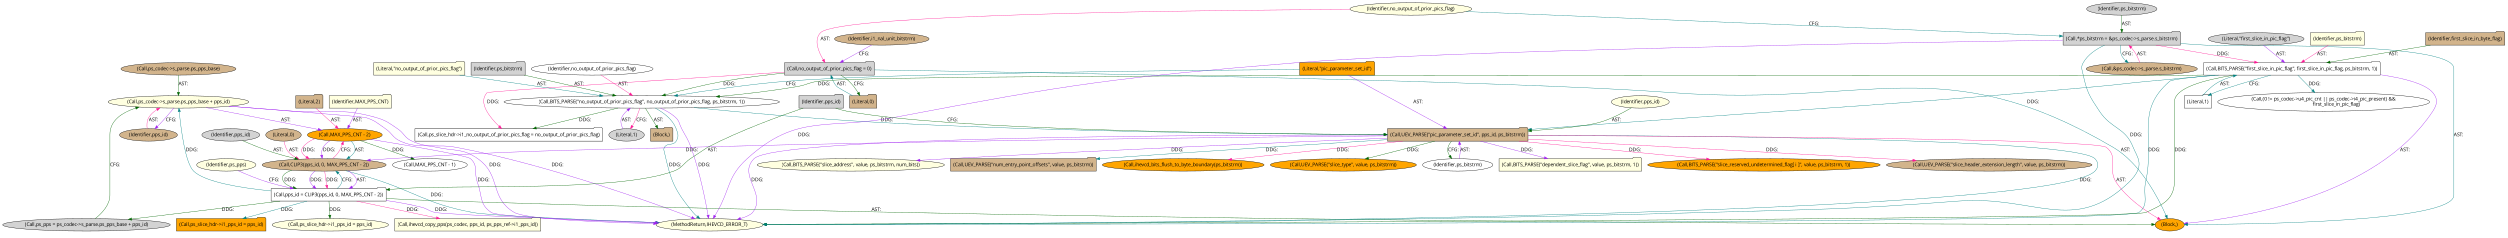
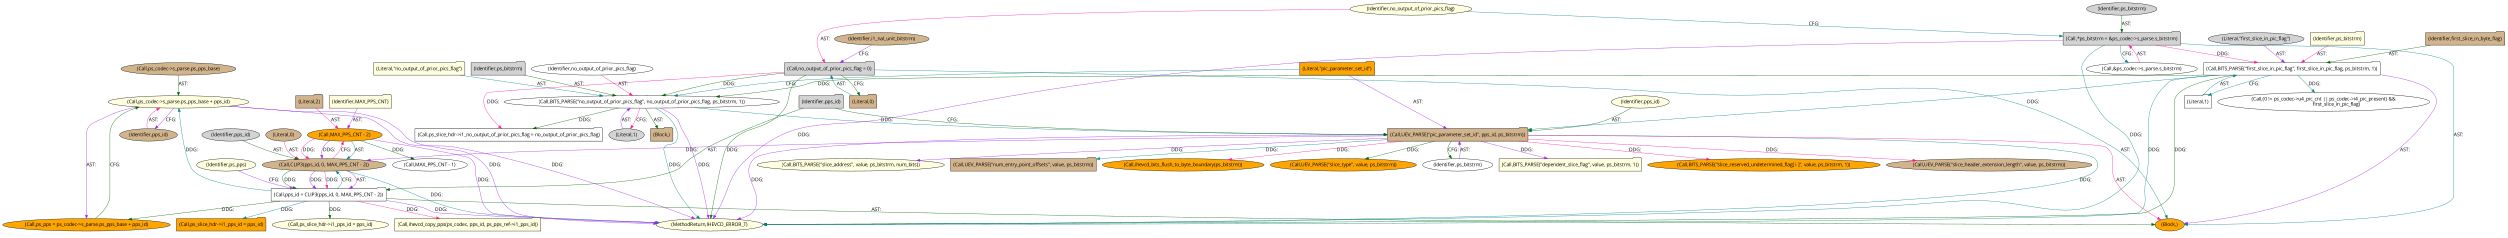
  digraph {
    fontname="Open Sans"
    node [fillcolor=tan fontname="Open Sans" shape=ellipse style=filled]
    edge [color=purple fontname="Open Sans"]
    n1 [fillcolor=lightyellow label="(Call,ps_codec->s_parse.ps_pps_base + pps_id)"]
    n2 [label="(Identifier,pps_id)"]
-   n3 [fillcolor=lightgrey label="(Call,ps_pps = ps_codec->s_parse.ps_pps_base + pps_id)"]
+   n3 [fillcolor=orange label="(Call,ps_pps = ps_codec->s_parse.ps_pps_base + pps_id)"]
    n4 [fillcolor=lightyellow label="(MethodReturn,IHEVCD_ERROR_T)"]
    n5 [fillcolor=white label="(Call,pps_id = CLIP3(pps_id, 0, MAX_PPS_CNT - 2))" shape=folder]
    n6 [label="(Call,CLIP3(pps_id, 0, MAX_PPS_CNT - 2))"]
    n7 [fillcolor=lightyellow label="(Call,ihevcd_copy_pps(ps_codec, pps_id, ps_pps_ref->i1_pps_id))" shape=folder]
    n8 [fillcolor=orange label="(Call,ps_slice_hdr->i1_pps_id = pps_id)" shape=folder]
    n9 [fillcolor=lightyellow label="(Call,ps_slice_hdr->i1_pps_id = pps_id)"]
    n10 [fillcolor=orange label="(Block,)"]
    n11 [fillcolor=orange label="(Call,MAX_PPS_CNT - 2)"]
    n12 [fillcolor=white label="(Call,MAX_PPS_CNT - 1)"]
    n13 [label="(Call,UEV_PARSE(\"pic_parameter_set_id\", pps_id, ps_bitstrm))" shape=folder]
    n14 [fillcolor=lightyellow label="(Call,BITS_PARSE(\"slice_address\", value, ps_bitstrm, num_bits))"]
    n15 [label="(Call,UEV_PARSE(\"num_entry_point_offsets\", value, ps_bitstrm))" shape=folder]
    n16 [fillcolor=orange label="(Call,ihevcd_bits_flush_to_byte_boundary(ps_bitstrm))"]
    n17 [fillcolor=orange label="(Call,UEV_PARSE(\"slice_type\", value, ps_bitstrm))"]
    n18 [fillcolor=white label="(Identifier,ps_bitstrm)"]
    n19 [fillcolor=lightyellow label="(Call,BITS_PARSE(\"dependent_slice_flag\", value, ps_bitstrm, 1))" shape=folder]
    n20 [fillcolor=orange label="(Call,BITS_PARSE(\"slice_reserved_undetermined_flag[ i ]\", value, ps_bitstrm, 1))"]
    n21 [label="(Call,UEV_PARSE(\"slice_header_extension_length\", value, ps_bitstrm))"]
    n22 [fillcolor=white label="(Call,BITS_PARSE(\"no_output_of_prior_pics_flag\", no_output_of_prior_pics_flag, ps_bitstrm, 1))"]
    n23 [label="(Block,)" shape=folder]
    n24 [fillcolor=white label="(Call,ps_slice_hdr->i1_no_output_of_prior_pics_flag = no_output_of_prior_pics_flag)" shape=folder]
    n25 [fillcolor=lightgrey label="(Literal,1)"]
    n26 [fillcolor=lightgrey label="(Call,no_output_of_prior_pics_flag = 0)" shape=folder]
    n27 [label="(Literal,0)" shape=folder]
    n28 [fillcolor=white label="(Call,BITS_PARSE(\"first_slice_in_pic_flag\", first_slice_in_pic_flag, ps_bitstrm, 1))" shape=folder]
    n29 [fillcolor=white label="(Literal,1)" shape=folder]
    n30 [fillcolor=white label="(Call,(0 != ps_codec->u4_pic_cnt || ps_codec->i4_pic_present) &&\n                    first_slice_in_pic_flag)"]
    n31 [fillcolor=lightgrey label="(Call,*ps_bitstrm = &ps_codec->s_parse.s_bitstrm)" shape=folder]
-   n32 [label="(Call,&ps_codec->s_parse.s_bitstrm)"]
+   n32 [fillcolor=white label="(Call,&ps_codec->s_parse.s_bitstrm)"]
    n33 [label="(Literal,2)" shape=folder]
    n34 [label="(Literal,0)"]
    n35 [fillcolor=lightgrey label="(Identifier,ps_bitstrm)" shape=folder]
    n36 [fillcolor=lightgrey label="(Identifier,pps_id)" shape=folder]
    n37 [fillcolor=lightgrey label="(Identifier,pps_id)"]
    n38 [label="(Call,ps_codec->s_parse.ps_pps_base)"]
    n39 [fillcolor=lightgrey label="(Literal,\"first_slice_in_pic_flag\")"]
    n40 [fillcolor=lightyellow label="(Identifier,ps_pps)"]
    n41 [fillcolor=lightyellow label="(Literal,\"no_output_of_prior_pics_flag\")" shape=folder]
    n42 [label="(Identifier,i1_nal_unit_bitstrm)"]
    n43 [fillcolor=orange label="(Literal,\"pic_parameter_set_id\")" shape=folder]
    n44 [fillcolor=white label="(Identifier,no_output_of_prior_pics_flag)"]
    n45 [fillcolor=lightyellow label="(Identifier,no_output_of_prior_pics_flag)"]
    n46 [fillcolor=lightyellow label="(Identifier,MAX_PPS_CNT)" shape=folder]
    n47 [fillcolor=lightyellow label="(Identifier,ps_bitstrm)" shape=folder]
    n48 [fillcolor=lightyellow label="(Identifier,pps_id)"]
    n49 [fillcolor=lightgrey label="(Identifier,ps_bitstrm)"]
    n50 [label="(Identifier,first_slice_in_byte_flag)" shape=folder]
    n1 -> n2 [label="CFG: "]
-   n1 -> n11 [label="AST: "]
+   n1 -> n3 [label="AST: "]
    n1 -> n4 [label="DDG: "]
    n1 -> n4 [label="DDG: "]
    n2 -> n1 [color=deeppink label="AST: "]
    n3 -> n1 [color=darkgreen label="CFG: "]
    n5 -> n1 [color=teal label="DDG: "]
    n5 -> n3 [color=darkgreen label="DDG: "]
    n5 -> n4 [label="DDG: "]
    n5 -> n6 [color=teal label="CFG: "]
    n5 -> n7 [color=deeppink label="DDG: "]
    n5 -> n8 [color=teal label="DDG: "]
    n5 -> n9 [color=darkgreen label="DDG: "]
    n5 -> n10 [color=darkgreen label="AST: "]
    n6 -> n4 [color=teal label="DDG: "]
    n6 -> n5 [label="AST: "]
    n6 -> n5 [color=darkgreen label="DDG: "]
    n6 -> n5 [color=deeppink label="DDG: "]
    n6 -> n5 [label="DDG: "]
    n6 -> n11 [color=deeppink label="CFG: "]
    n11 -> n4 [label="DDG: "]
    n11 -> n6 [color=teal label="AST: "]
    n11 -> n6 [color=deeppink label="DDG: "]
    n11 -> n6 [label="DDG: "]
    n11 -> n12 [color=darkgreen label="DDG: "]
    n13 -> n4 [label="DDG: "]
    n13 -> n4 [color=teal label="DDG: "]
    n13 -> n6 [label="DDG: "]
    n13 -> n10 [color=deeppink label="AST: "]
    n13 -> n14 [label="DDG: "]
    n13 -> n15 [color=teal label="DDG: "]
    n13 -> n16 [color=deeppink label="DDG: "]
    n13 -> n17 [color=darkgreen label="DDG: "]
    n13 -> n18 [color=darkgreen label="CFG: "]
    n13 -> n19 [label="DDG: "]
    n13 -> n20 [color=deeppink label="DDG: "]
    n13 -> n21 [color=deeppink label="DDG: "]
    n18 -> n13 [label="AST: "]
    n22 -> n4 [color=teal label="DDG: "]
    n22 -> n4 [label="DDG: "]
    n22 -> n13 [color=teal label="DDG: "]
    n22 -> n23 [color=darkgreen label="AST: "]
    n22 -> n24 [color=darkgreen label="DDG: "]
    n22 -> n25 [color=deeppink label="CFG: "]
    n25 -> n22 [label="AST: "]
+   n26 -> n4 [color=darkgreen label="DDG: "]
    n26 -> n10 [color=teal label="AST: "]
    n26 -> n22 [color=darkgreen label="DDG: "]
    n26 -> n24 [color=deeppink label="DDG: "]
    n26 -> n27 [color=darkgreen label="CFG: "]
    n27 -> n26 [color=teal label="AST: "]
    n28 -> n4 [color=teal label="DDG: "]
    n28 -> n4 [color=darkgreen label="DDG: "]
    n28 -> n10 [label="AST: "]
    n28 -> n13 [color=teal label="DDG: "]
    n28 -> n22 [color=darkgreen label="DDG: "]
    n28 -> n29 [color=teal label="CFG: "]
    n28 -> n30 [color=teal label="DDG: "]
    n29 -> n28 [color=teal label="AST: "]
    n31 -> n4 [label="DDG: "]
    n31 -> n4 [color=teal label="DDG: "]
    n31 -> n10 [color=teal label="AST: "]
    n31 -> n28 [color=deeppink label="DDG: "]
    n31 -> n32 [color=teal label="CFG: "]
    n32 -> n31 [color=deeppink label="AST: "]
    n33 -> n11 [color=deeppink label="AST: "]
    n34 -> n6 [color=deeppink label="AST: "]
    n35 -> n22 [color=darkgreen label="AST: "]
    n36 -> n5 [color=darkgreen label="AST: "]
    n36 -> n13 [color=darkgreen label="CFG: "]
    n37 -> n6 [color=darkgreen label="AST: "]
    n38 -> n1 [color=darkgreen label="AST: "]
    n39 -> n28 [label="AST: "]
    n40 -> n5 [label="CFG: "]
    n41 -> n22 [color=teal label="AST: "]
    n42 -> n26 [label="CFG: "]
    n43 -> n13 [label="AST: "]
    n43 -> n22 [color=teal label="CFG: "]
    n44 -> n22 [color=deeppink label="AST: "]
    n45 -> n26 [color=deeppink label="AST: "]
    n45 -> n31 [color=teal label="CFG: "]
    n46 -> n11 [label="AST: "]
    n47 -> n28 [color=deeppink label="AST: "]
    n48 -> n13 [color=darkgreen label="AST: "]
    n49 -> n31 [color=darkgreen label="AST: "]
    n50 -> n28 [color=darkgreen label="AST: "]
  }
